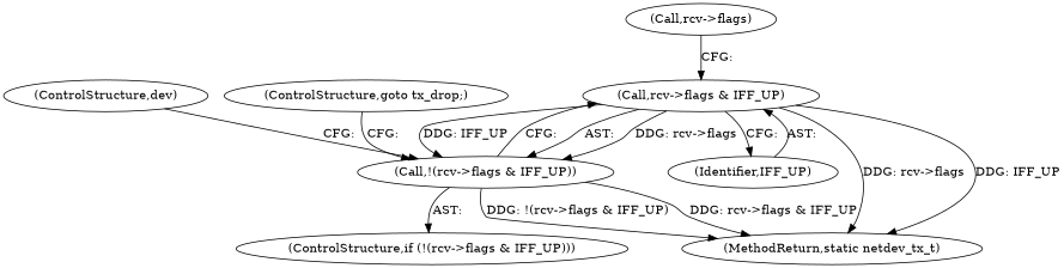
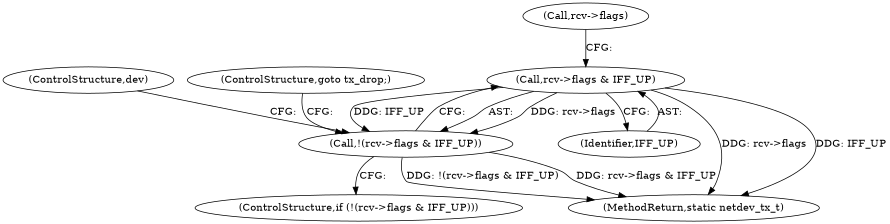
  digraph {
    n1 [label="(Call,rcv->flags & IFF_UP)"]
    n2 [label="(Call,!(rcv->flags & IFF_UP))"]
    n3 [label="(Identifier,IFF_UP)"]
    n4 [label="(MethodReturn,static netdev_tx_t)"]
    n5 [label="(ControlStructure,if (!(rcv->flags & IFF_UP)))"]
    n6 [label="(Call,rcv->flags)"]
    n7 [label="(ControlStructure,dev)"]
    n8 [label="(ControlStructure,goto tx_drop;)"]
    n1 -> n2 [label="AST: "]
    n1 -> n2 [label="DDG: rcv->flags"]
    n1 -> n2 [label="DDG: IFF_UP"]
    n1 -> n3 [label="CFG: "]
    n1 -> n4 [label="DDG: rcv->flags"]
    n1 -> n4 [label="DDG: IFF_UP"]
    n2 -> n1 [label="CFG: "]
    n2 -> n4 [label="DDG: !(rcv->flags & IFF_UP)"]
    n2 -> n4 [label="DDG: rcv->flags & IFF_UP"]
-   n2 -> n5 [label="AST: "]
+   n2 -> n5 [label="CFG: "]
    n3 -> n1 [label="AST: "]
    n6 -> n1 [label="CFG: "]
    n7 -> n2 [label="CFG: "]
    n8 -> n2 [label="CFG: "]
  }
